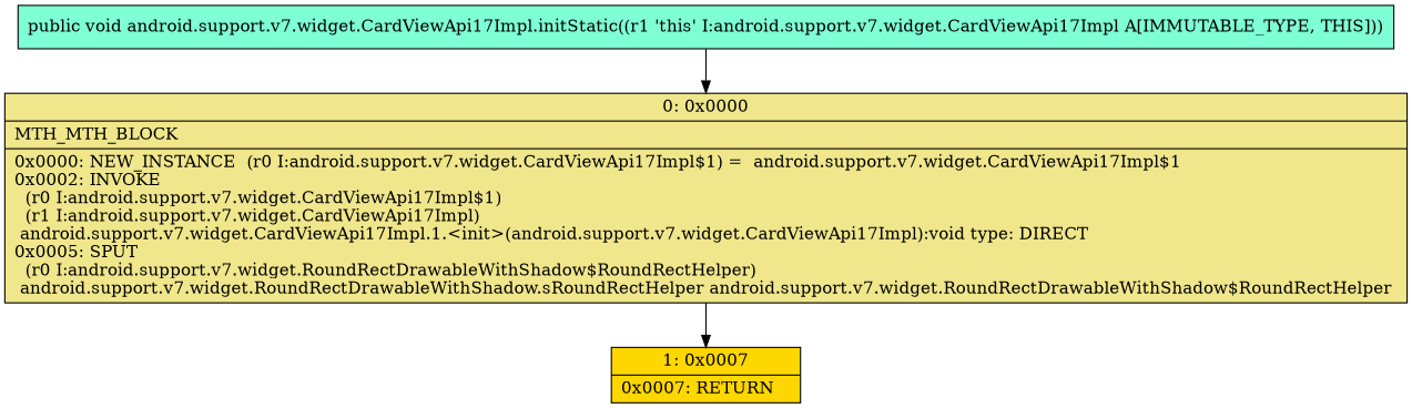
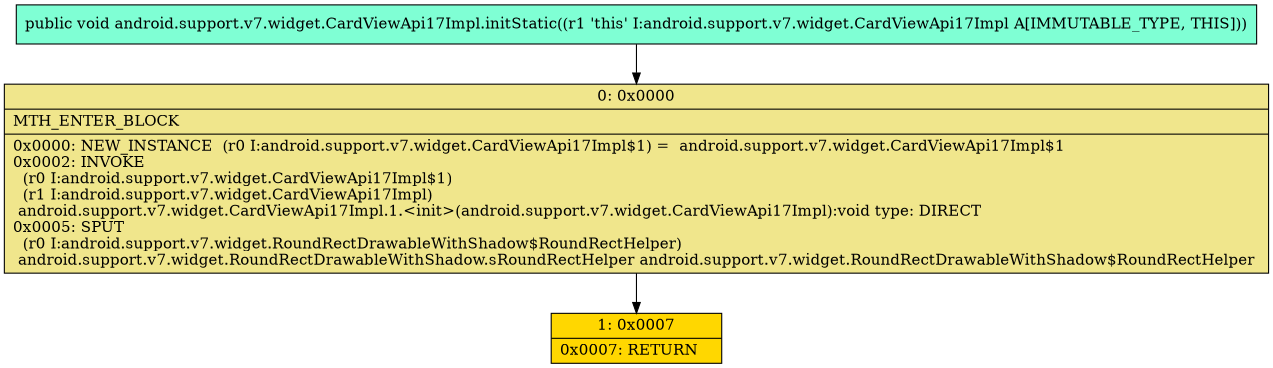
  digraph {
    node [shape=record style=filled]
-   n1 [label="{0\:\ 0x0000|MTH_MTH_BLOCK\l|0x0000: NEW_INSTANCE  (r0 I:android.support.v7.widget.CardViewApi17Impl$1) =  android.support.v7.widget.CardViewApi17Impl$1 \l0x0002: INVOKE  \l  (r0 I:android.support.v7.widget.CardViewApi17Impl$1)\l  (r1 I:android.support.v7.widget.CardViewApi17Impl)\l android.support.v7.widget.CardViewApi17Impl.1.\<init\>(android.support.v7.widget.CardViewApi17Impl):void type: DIRECT \l0x0005: SPUT  \l  (r0 I:android.support.v7.widget.RoundRectDrawableWithShadow$RoundRectHelper)\l android.support.v7.widget.RoundRectDrawableWithShadow.sRoundRectHelper android.support.v7.widget.RoundRectDrawableWithShadow$RoundRectHelper \l}" fillcolor=khaki]
+   n1 [label="{0\:\ 0x0000|MTH_ENTER_BLOCK\l|0x0000: NEW_INSTANCE  (r0 I:android.support.v7.widget.CardViewApi17Impl$1) =  android.support.v7.widget.CardViewApi17Impl$1 \l0x0002: INVOKE  \l  (r0 I:android.support.v7.widget.CardViewApi17Impl$1)\l  (r1 I:android.support.v7.widget.CardViewApi17Impl)\l android.support.v7.widget.CardViewApi17Impl.1.\<init\>(android.support.v7.widget.CardViewApi17Impl):void type: DIRECT \l0x0005: SPUT  \l  (r0 I:android.support.v7.widget.RoundRectDrawableWithShadow$RoundRectHelper)\l android.support.v7.widget.RoundRectDrawableWithShadow.sRoundRectHelper android.support.v7.widget.RoundRectDrawableWithShadow$RoundRectHelper \l}" fillcolor=khaki]
    n2 [label="{1\:\ 0x0007|0x0007: RETURN   \l}" fillcolor=gold]
    n3 [label="{public void android.support.v7.widget.CardViewApi17Impl.initStatic((r1 'this' I:android.support.v7.widget.CardViewApi17Impl A[IMMUTABLE_TYPE, THIS])) }" fillcolor=aquamarine]
    n1 -> n2
    n3 -> n1
  }
